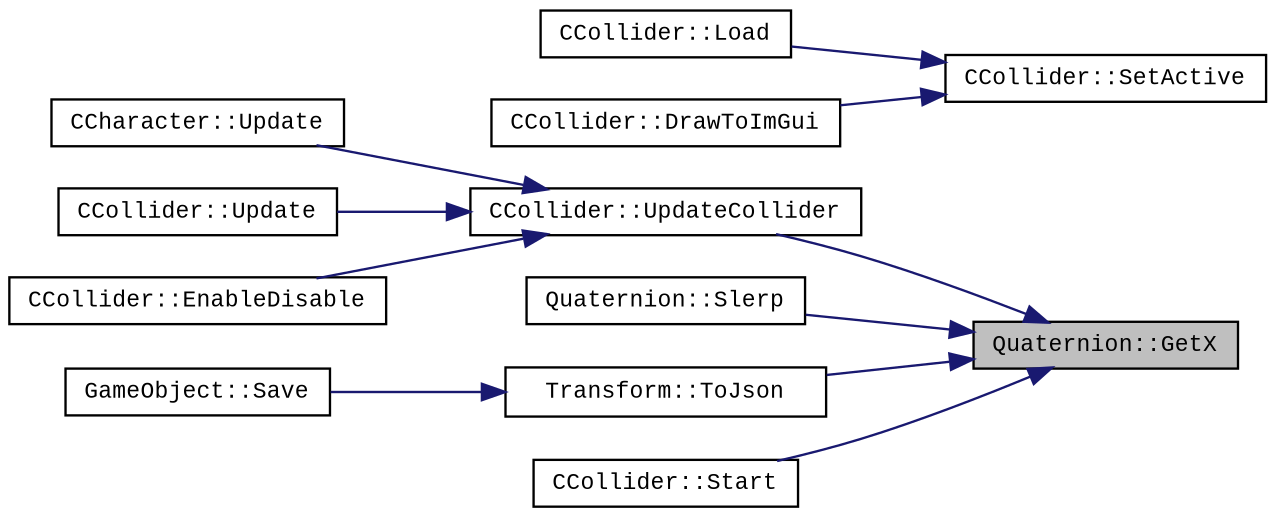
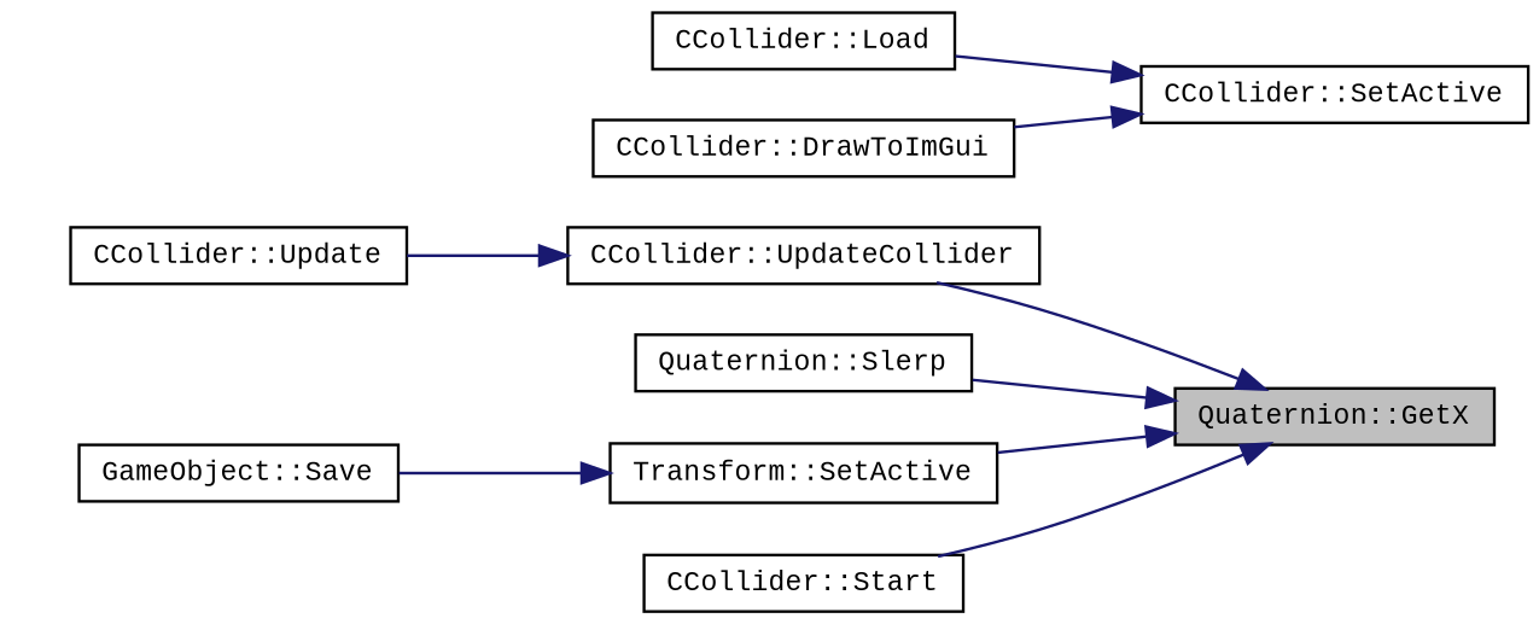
  digraph {
    fontname="Liberation Mono"
    rankdir=RL
    node [color=black fillcolor=white fontname="Liberation Mono" fontsize=10 shape=record style=filled]
    edge [color=midnightblue dir=back fontname="Liberation Mono" fontsize=10 labelfontname=Helvetica labelfontsize=10 style=solid]
    n1 [fillcolor=grey75 fontcolor=black height=0.2 label="Quaternion::GetX" width=0.4]
    n2 [height=0.2 label="CCollider::UpdateCollider" width=0.4]
    n3 [height=0.2 label="Quaternion::Slerp" width=0.4]
-   n4 [height=0.2 label="Transform::ToJson" width=0.4]
+   n4 [height=0.2 label="Transform::SetActive" width=0.4]
    n5 [height=0.2 label="CCollider::Start" width=0.4]
-   n6 [height=0.2 label="CCharacter::Update" width=0.4]
    n7 [height=0.2 label="CCollider::Update" width=0.4]
-   n8 [height=0.2 label="CCollider::EnableDisable" width=0.4]
    n9 [height=0.2 label="GameObject::Save" width=0.4]
    n10 [height=0.2 label="CCollider::Load" width=0.4]
    n11 [height=0.2 label="CCollider::SetActive" width=0.4]
    n12 [height=0.2 label="CCollider::DrawToImGui" width=0.4]
    n1 -> n2
    n1 -> n3
    n1 -> n4
    n1 -> n5
-   n2 -> n6
    n2 -> n7
-   n2 -> n8
    n4 -> n9
    n11 -> n10
    n11 -> n12
  }
